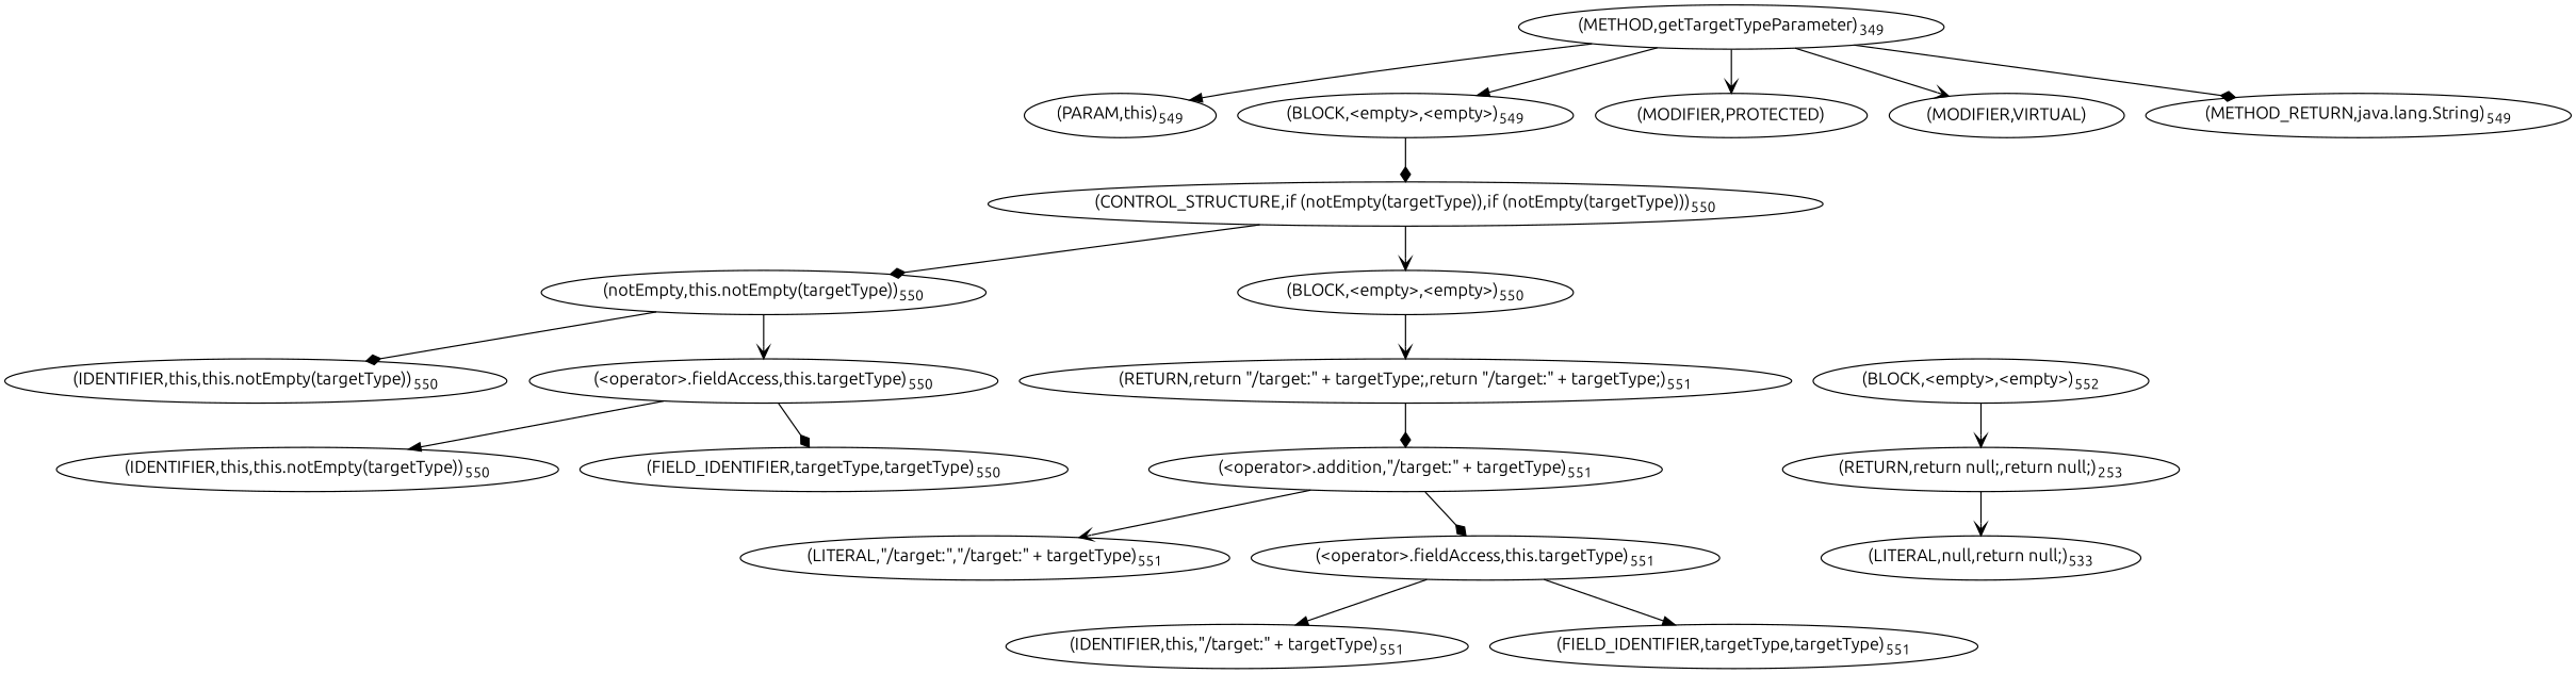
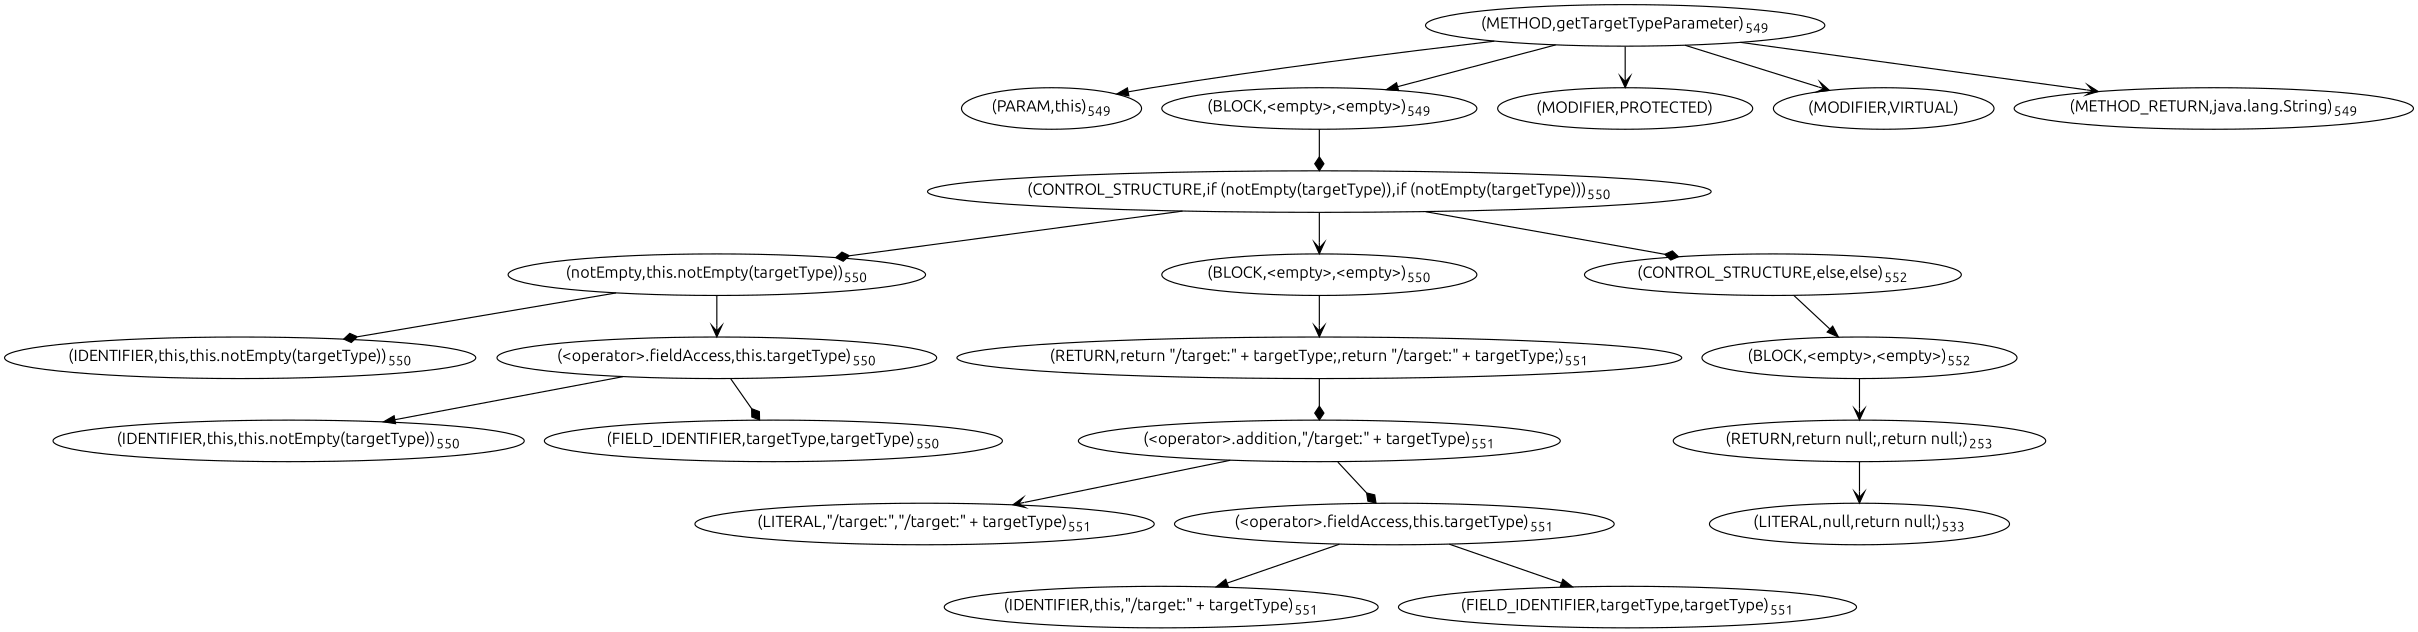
  digraph {
    fontname=Ubuntu
    node [fontname=Ubuntu]
    edge [arrowhead=vee fontname=Ubuntu]
-   n1 [label=<(METHOD,getTargetTypeParameter)<SUB>349</SUB>>]
+   n1 [label=<(METHOD,getTargetTypeParameter)<SUB>549</SUB>>]
    n2 [label=<(PARAM,this)<SUB>549</SUB>>]
    n3 [label=<(BLOCK,&lt;empty&gt;,&lt;empty&gt;)<SUB>549</SUB>>]
    n4 [label=<(MODIFIER,PROTECTED)>]
    n5 [label=<(MODIFIER,VIRTUAL)>]
    n6 [label=<(METHOD_RETURN,java.lang.String)<SUB>549</SUB>>]
    n7 [label=<(CONTROL_STRUCTURE,if (notEmpty(targetType)),if (notEmpty(targetType)))<SUB>550</SUB>>]
    n8 [label=<(notEmpty,this.notEmpty(targetType))<SUB>550</SUB>>]
    n9 [label=<(BLOCK,&lt;empty&gt;,&lt;empty&gt;)<SUB>550</SUB>>]
+   n10 [label=<(CONTROL_STRUCTURE,else,else)<SUB>552</SUB>>]
    n11 [label=<(IDENTIFIER,this,this.notEmpty(targetType))<SUB>550</SUB>>]
    n12 [label=<(&lt;operator&gt;.fieldAccess,this.targetType)<SUB>550</SUB>>]
    n13 [label=<(RETURN,return &quot;/target:&quot; + targetType;,return &quot;/target:&quot; + targetType;)<SUB>551</SUB>>]
    n14 [label=<(BLOCK,&lt;empty&gt;,&lt;empty&gt;)<SUB>552</SUB>>]
    n15 [label=<(IDENTIFIER,this,this.notEmpty(targetType))<SUB>550</SUB>>]
    n16 [label=<(FIELD_IDENTIFIER,targetType,targetType)<SUB>550</SUB>>]
    n17 [label=<(&lt;operator&gt;.addition,&quot;/target:&quot; + targetType)<SUB>551</SUB>>]
    n18 [label=<(LITERAL,&quot;/target:&quot;,&quot;/target:&quot; + targetType)<SUB>551</SUB>>]
    n19 [label=<(&lt;operator&gt;.fieldAccess,this.targetType)<SUB>551</SUB>>]
    n20 [label=<(IDENTIFIER,this,&quot;/target:&quot; + targetType)<SUB>551</SUB>>]
    n21 [label=<(FIELD_IDENTIFIER,targetType,targetType)<SUB>551</SUB>>]
    n22 [label=<(RETURN,return null;,return null;)<SUB>253</SUB>>]
    n23 [label=<(LITERAL,null,return null;)<SUB>533</SUB>>]
    n1 -> n2 [arrowhead=normal]
    n1 -> n3 [arrowhead=normal]
    n1 -> n4
    n1 -> n5
-   n1 -> n6 [arrowhead=diamond]
+   n1 -> n6
    n3 -> n7 [arrowhead=diamond]
    n7 -> n8 [arrowhead=diamond]
    n7 -> n9
+   n7 -> n10 [arrowhead=diamond]
    n8 -> n11 [arrowhead=diamond]
    n8 -> n12
    n9 -> n13
+   n10 -> n14 [arrowhead=normal]
    n12 -> n15 [arrowhead=normal]
    n12 -> n16 [arrowhead=diamond]
    n13 -> n17 [arrowhead=diamond]
    n14 -> n22
    n17 -> n18
    n17 -> n19 [arrowhead=diamond]
    n19 -> n20 [arrowhead=normal]
    n19 -> n21 [arrowhead=normal]
    n22 -> n23
  }
